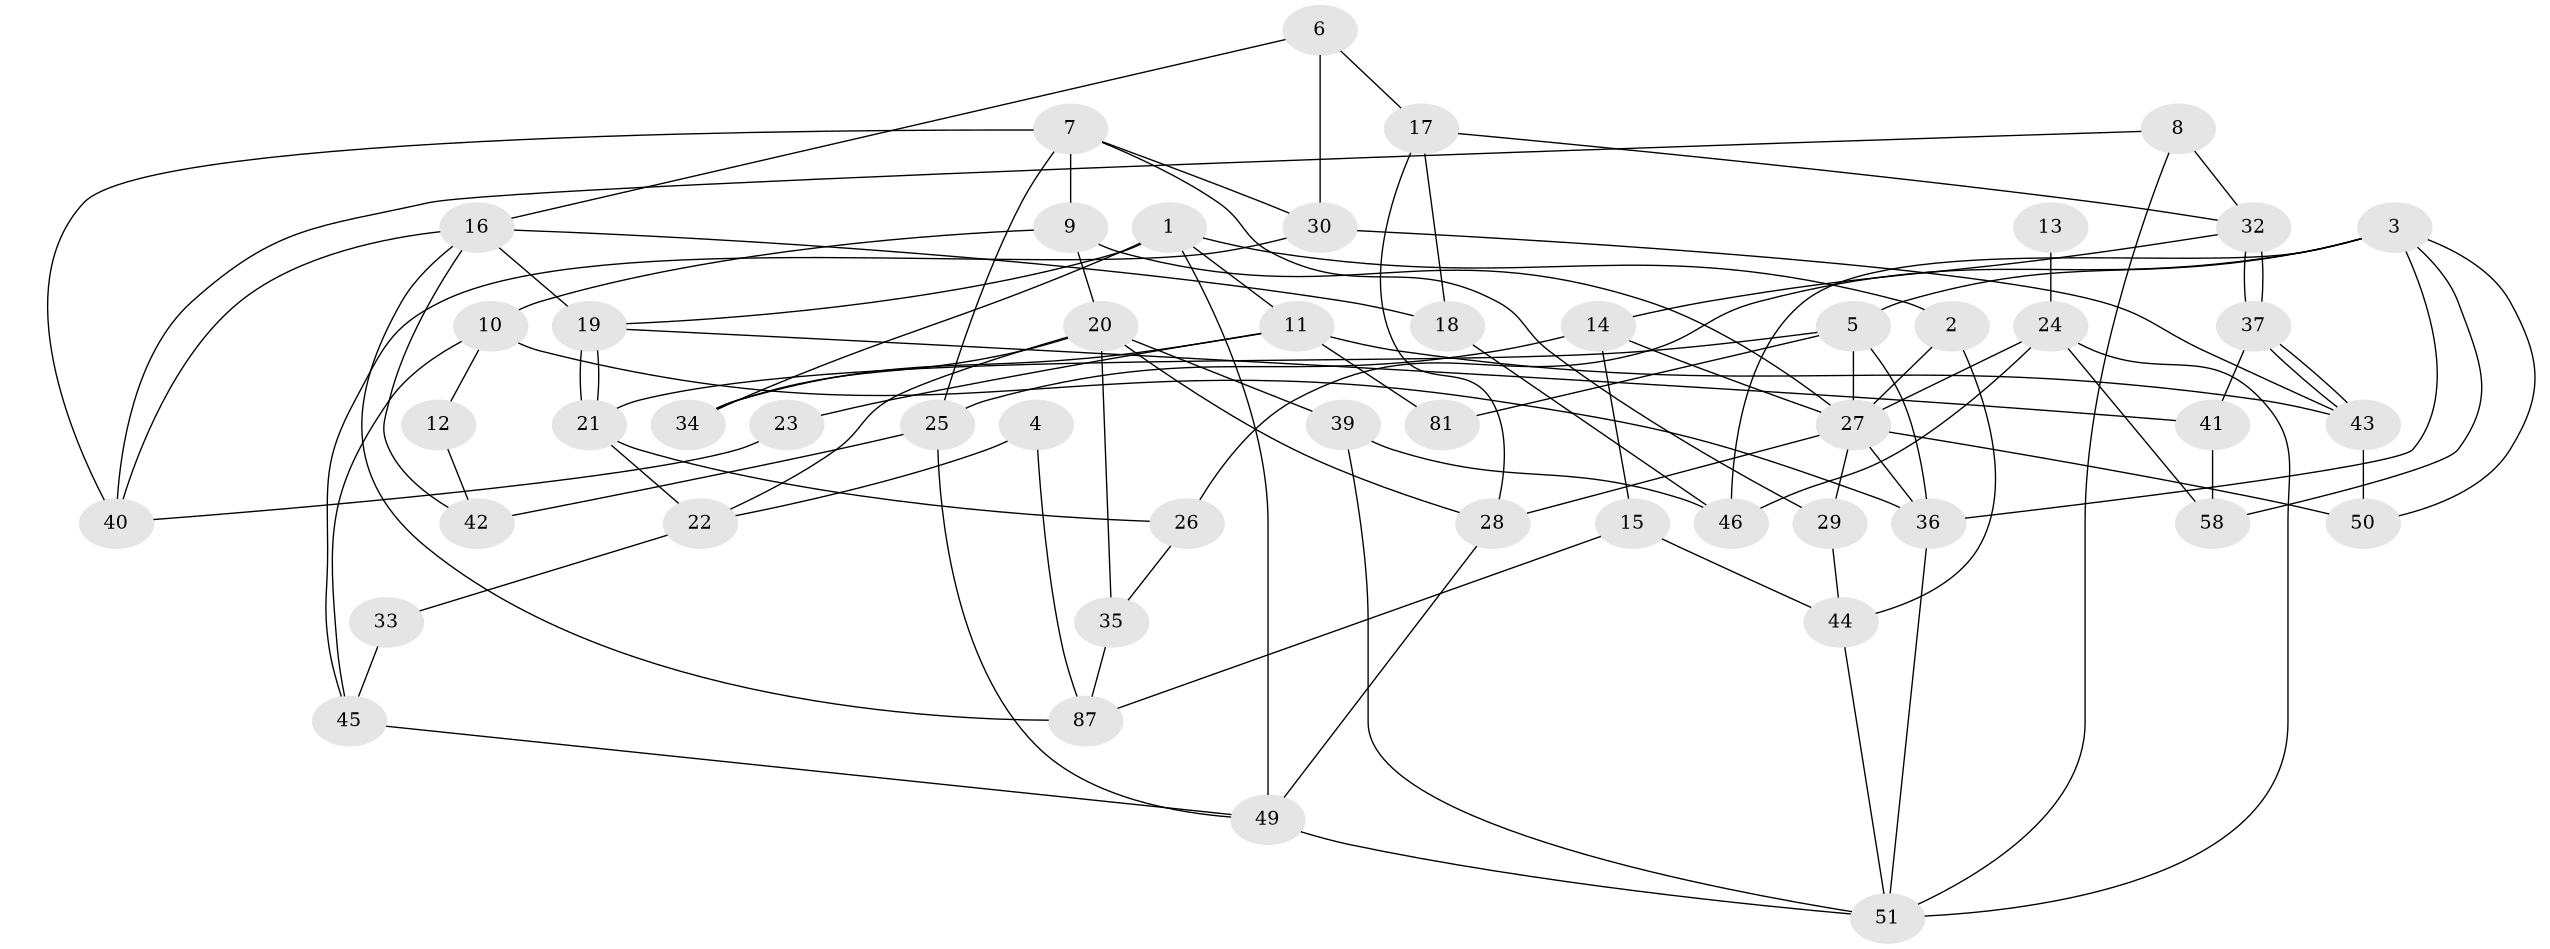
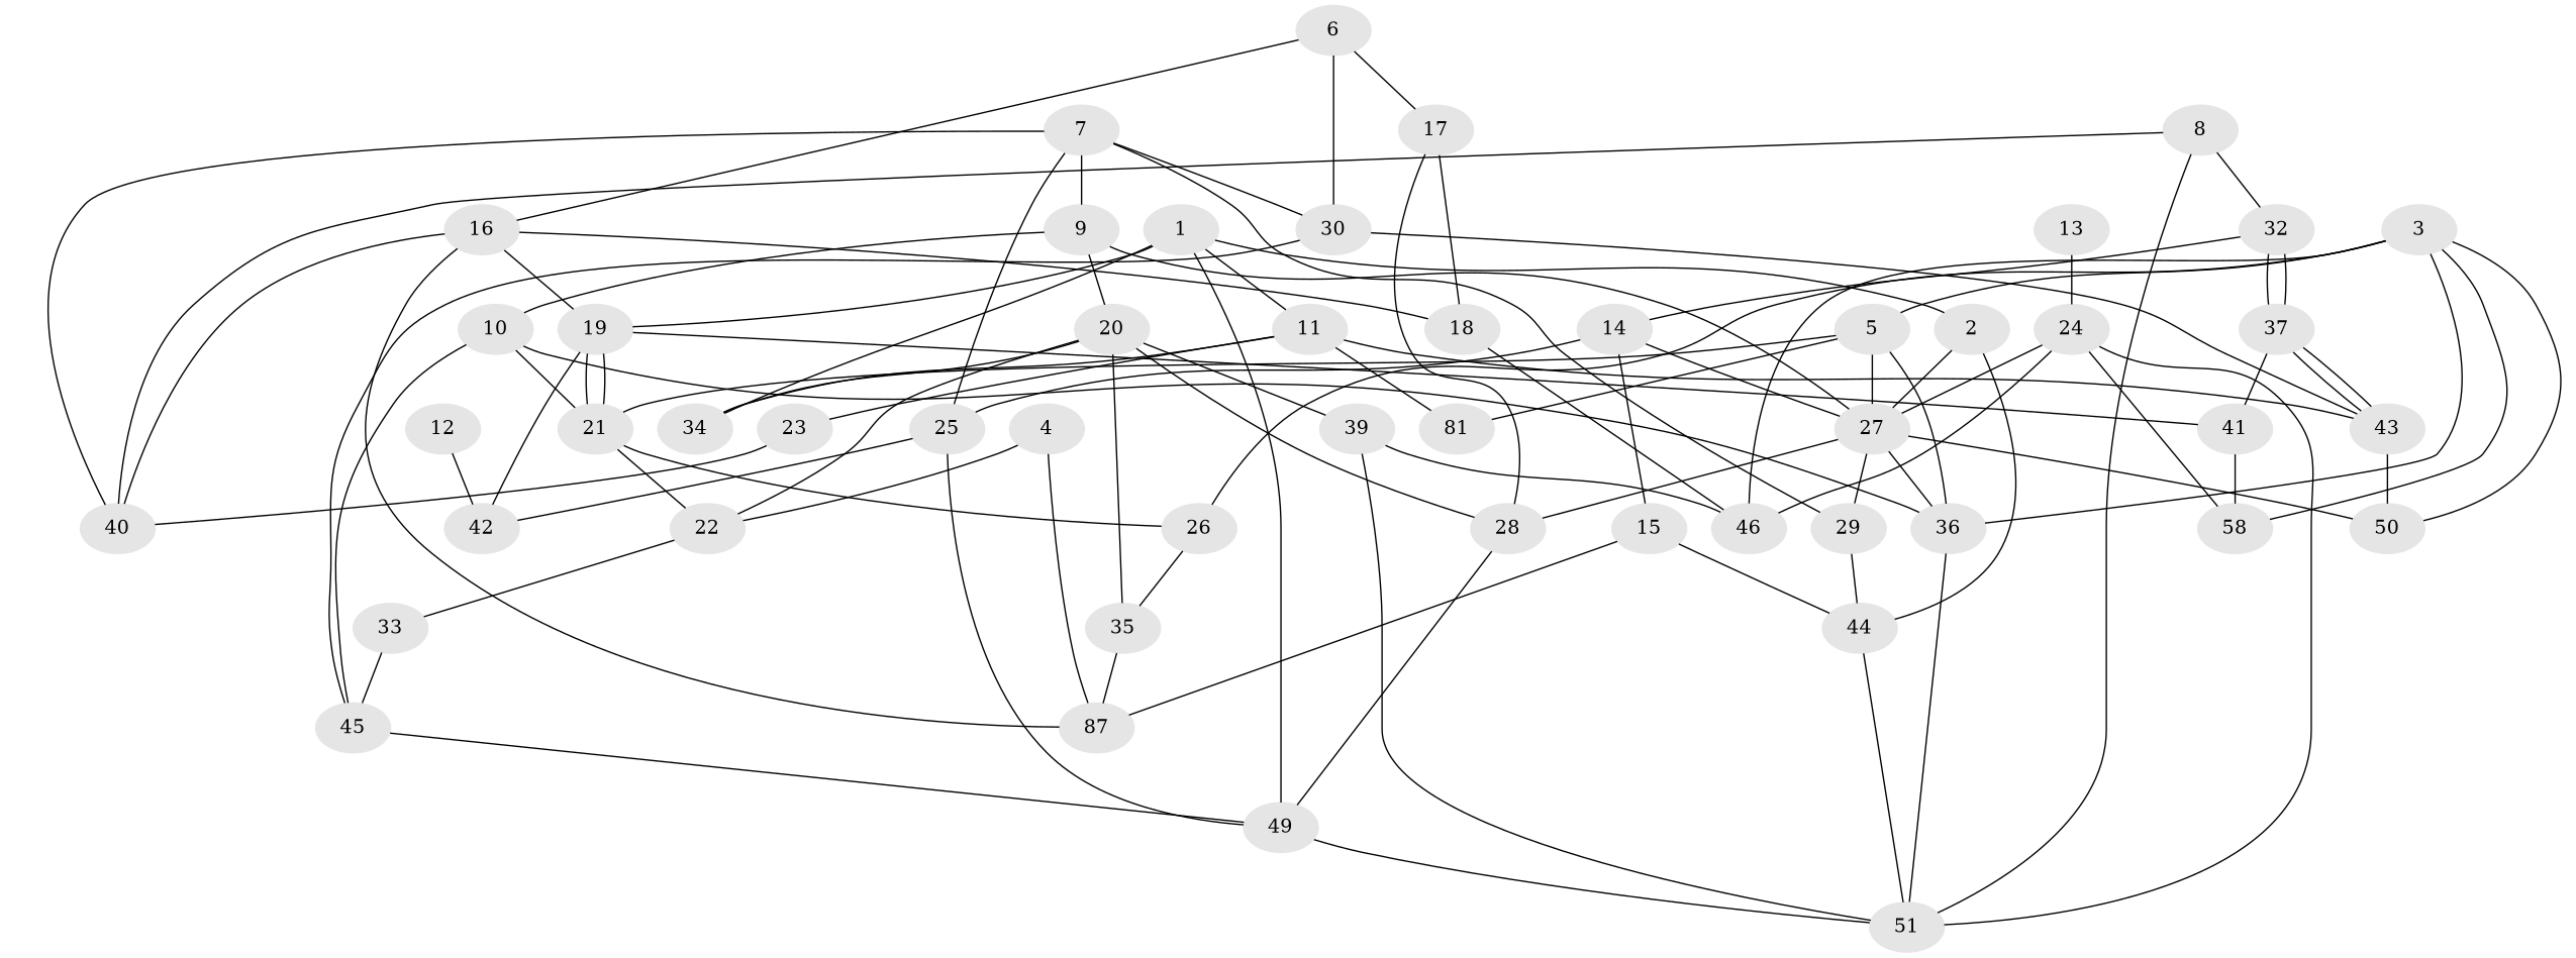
  graph {
    node [color=gray90 style=filled]
    1
    2
    11
    19
    34
    49
    27
    44
    n9 [label=81]
    23
    43
    21
    42
    41
    51
    36
    50
    29
    28
    3
    5
    26
    46
    n24 [label=58]
    35
    4
    22
    n28 [label=87]
    33
    6
    16
    17
    30
    40
    18
    32
    45
    7
    9
    25
    10
    20
    8
    14
    37
    12
    39
    13
    24
    15
    1 -- 2
    1 -- 11
    1 -- 19
    1 -- 34
    1 -- 49
    2 -- 27
    2 -- 44
    11 -- 34
    11 -- n9
    11 -- 23
    11 -- 43
    19 -- 21
    19 -- 21
-   16 -- 42
+   19 -- 42
    19 -- 41
    49 -- 51
    27 -- 36
    27 -- 50
    27 -- 29
    27 -- 28
    44 -- 51
    23 -- 40
    43 -- 50
    21 -- 26
    21 -- 22
    41 -- n24
    36 -- 51
    29 -- 44
    28 -- 49
    3 -- 36
    3 -- 50
    3 -- 5
    3 -- 26
    3 -- 46
    3 -- n24
    5 -- 27
    5 -- n9
    5 -- 21
    5 -- 36
    26 -- 35
    35 -- n28
    4 -- 22
    4 -- n28
    22 -- 33
    33 -- 45
    6 -- 16
    6 -- 17
    6 -- 30
    16 -- 19
    16 -- n28
    16 -- 40
    16 -- 18
    17 -- 28
    17 -- 18
-   17 -- 32
    30 -- 43
    30 -- 45
    18 -- 46
    32 -- 14
    32 -- 37
    32 -- 37
    45 -- 49
    7 -- 29
    7 -- 30
    7 -- 40
    7 -- 9
    7 -- 25
    9 -- 27
    9 -- 10
    9 -- 20
    25 -- 49
    25 -- 42
    10 -- 36
    10 -- 45
-   10 -- 12
+   10 -- 21
    20 -- 34
    20 -- 28
    20 -- 35
    20 -- 22
    20 -- 39
    8 -- 51
    8 -- 40
    8 -- 32
    14 -- 27
    14 -- 25
    14 -- 15
    37 -- 43
    37 -- 43
    37 -- 41
    12 -- 42
    39 -- 51
    39 -- 46
    13 -- 24
    24 -- 27
    24 -- 51
    24 -- 46
    24 -- n24
    15 -- 44
    15 -- n28
  }
